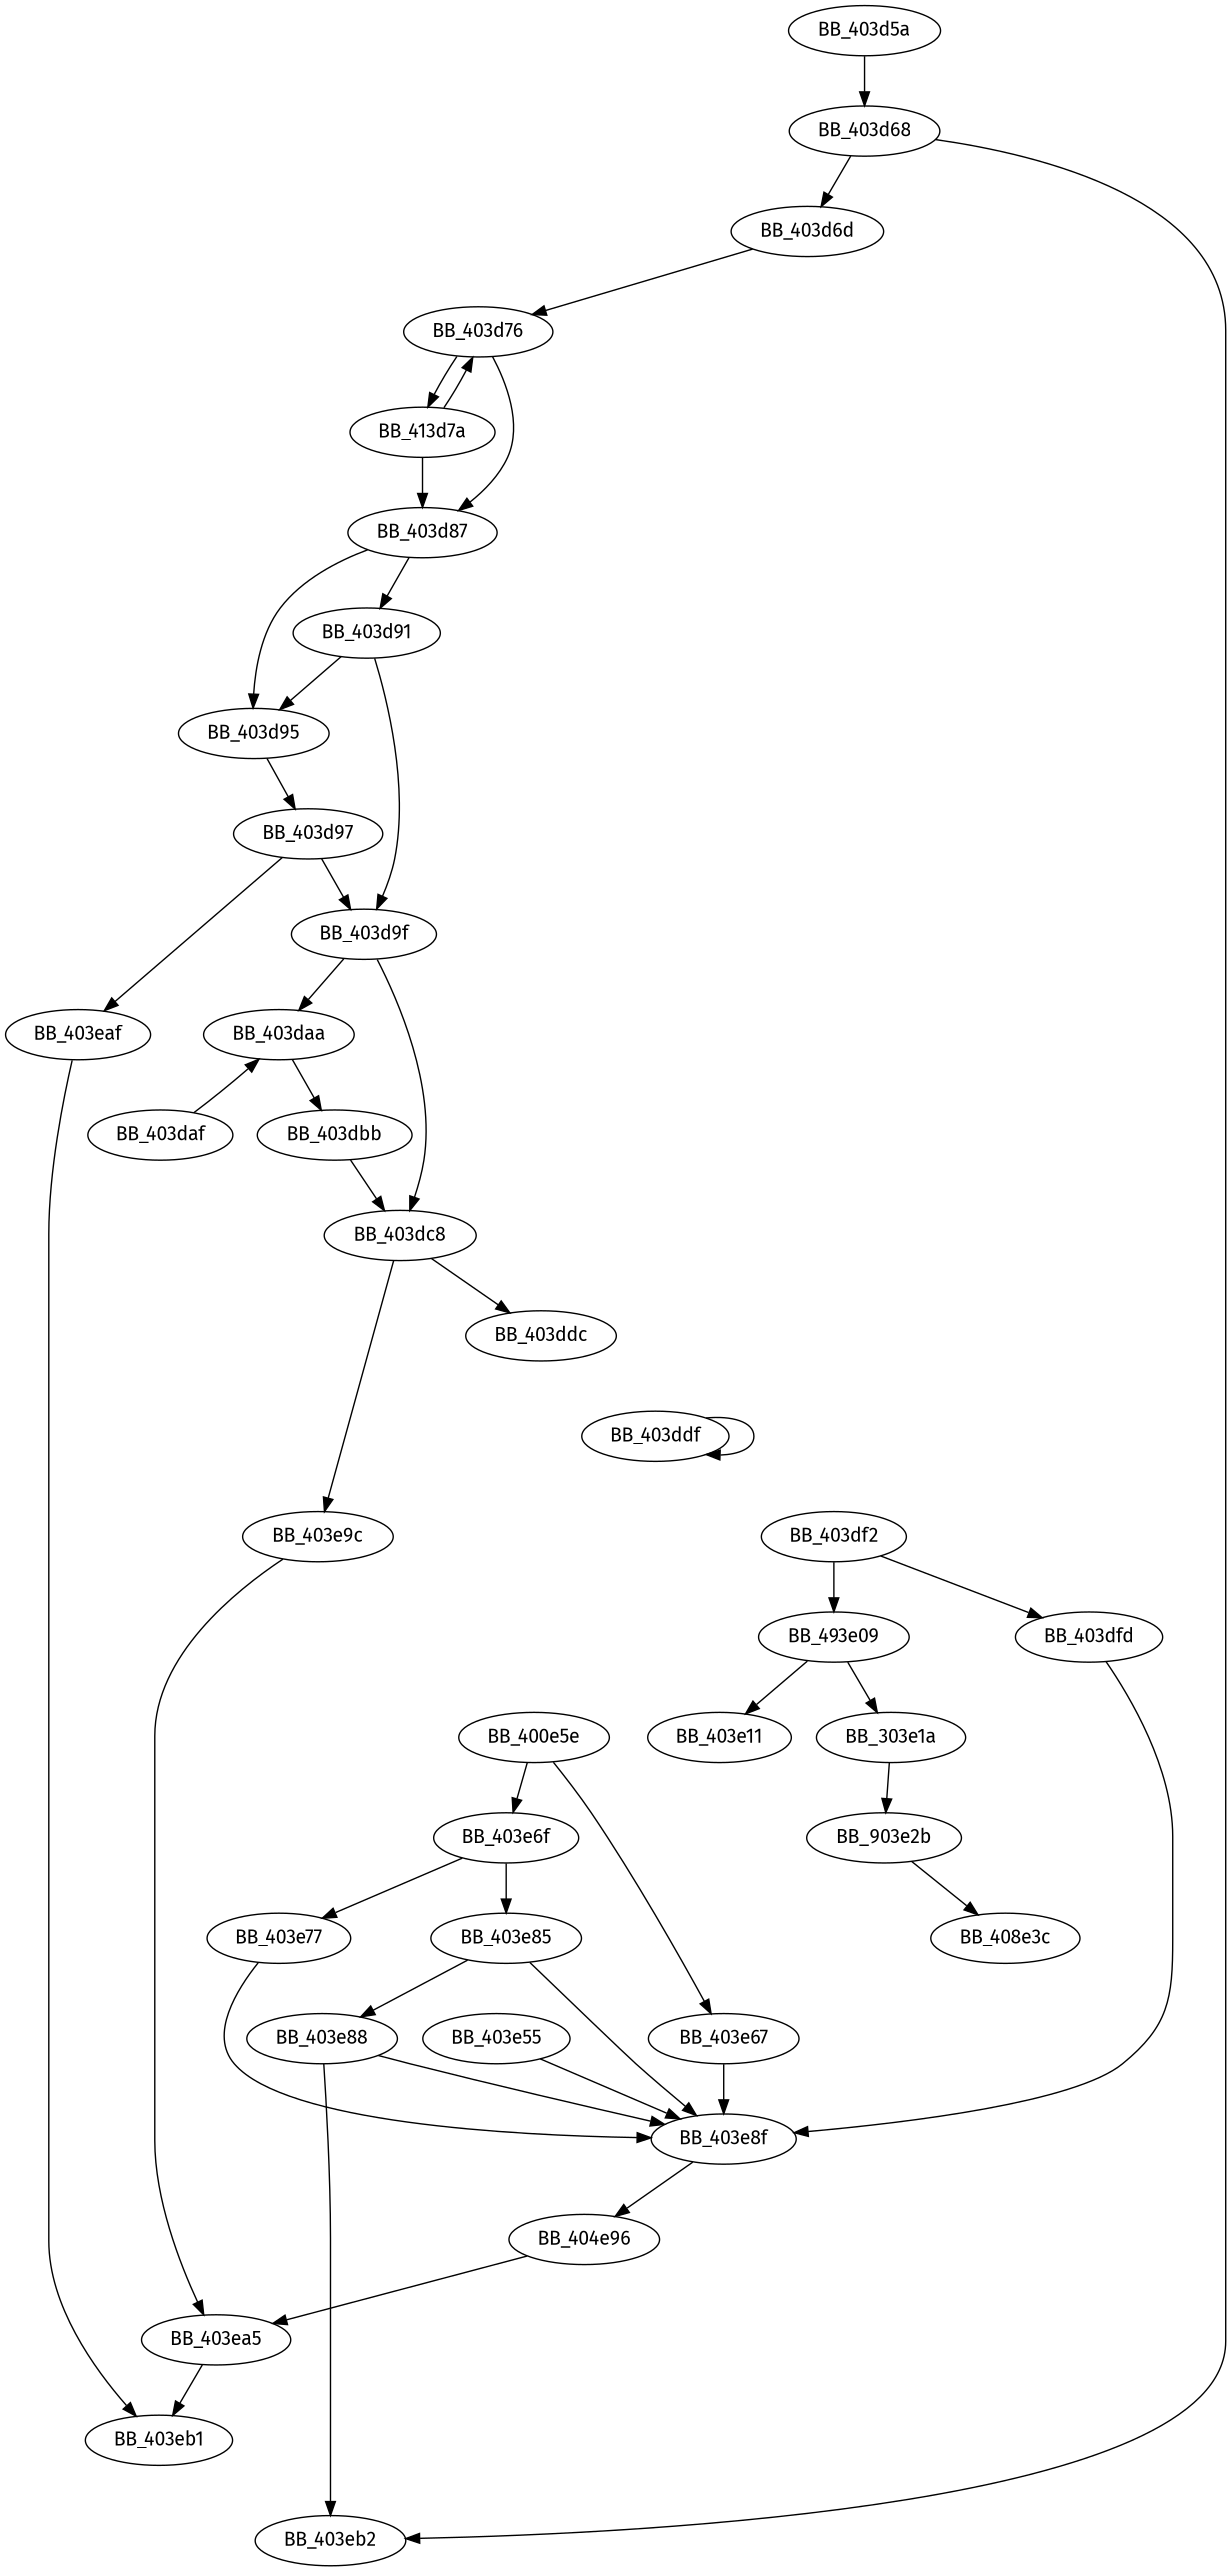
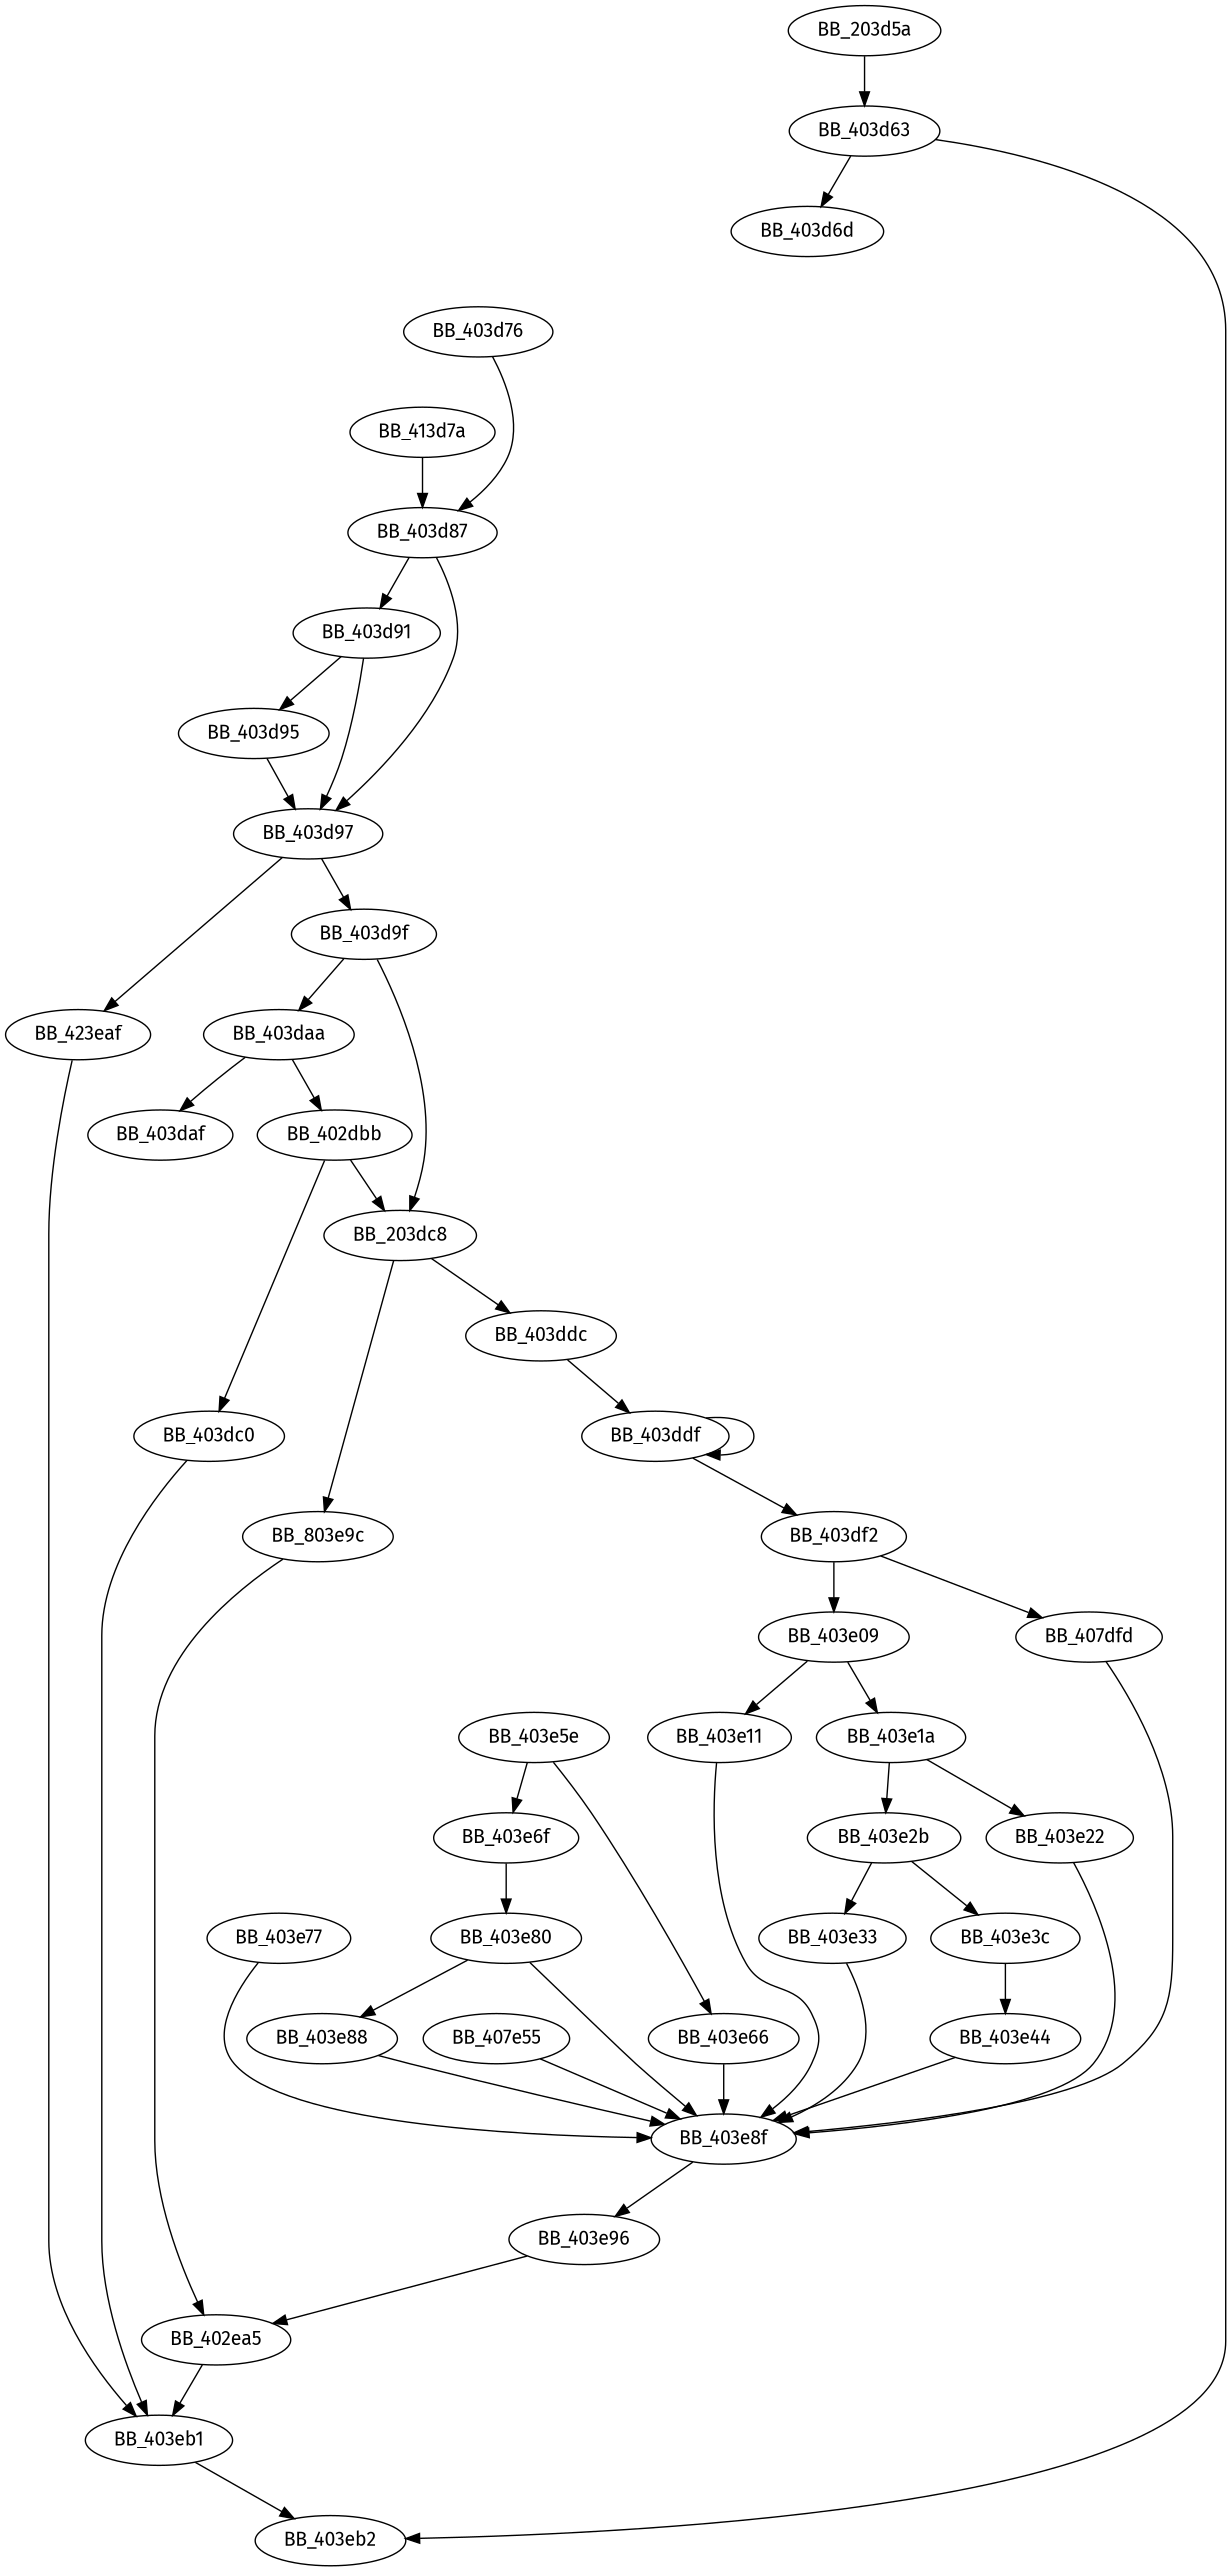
  digraph {
    fontname="Fira Sans"
    node [fontname="Fira Sans"]
    edge [fontname="Fira Sans"]
-   BB_403d5a
-   BB_403d63 [label=BB_403d68]
+   BB_403d5a [label=BB_203d5a]
+   BB_403d63
    BB_403d6d
    BB_403eb2
    BB_403d76
    n6 [label=BB_413d7a]
    BB_403d87
    BB_403d91
    BB_403d95
    BB_403d97
    BB_403d9f
-   BB_403eaf
+   BB_403eaf [label=BB_423eaf]
    BB_403daa
-   BB_403dc8
+   BB_403dc8 [label=BB_203dc8]
    BB_403eb1
    BB_403daf
-   BB_403dbb
+   BB_403dbb [label=BB_402dbb]
+   BB_403dc0
    BB_403ddc
-   BB_403e9c
+   BB_403e9c [label=BB_803e9c]
    BB_403ddf
-   BB_403ea5
+   BB_403ea5 [label=BB_402ea5]
    BB_403df2
-   BB_403dfd
-   BB_403e09 [label=BB_493e09]
+   BB_403dfd [label=BB_407dfd]
+   BB_403e09
    BB_403e8f
    BB_403e11
-   BB_403e1a [label=BB_303e1a]
-   BB_403e96 [label=BB_404e96]
-   BB_403e2b [label=BB_903e2b]
-   BB_403e3c [label=BB_408e3c]
-   BB_403e55
-   BB_403e5e [label=BB_400e5e]
-   BB_403e66 [label=BB_403e67]
+   BB_403e1a
+   BB_403e96
+   BB_403e22
+   BB_403e2b
+   BB_403e33
+   BB_403e3c
+   BB_403e44
+   BB_403e55 [label=BB_407e55]
+   BB_403e5e
+   BB_403e66
    BB_403e6f
    BB_403e77
-   BB_403e80 [label=BB_403e85]
+   BB_403e80
    BB_403e88
    BB_403d5a -> BB_403d63
    BB_403d63 -> BB_403d6d
    BB_403d63 -> BB_403eb2
-   BB_403d6d -> BB_403d76
-   BB_403d76 -> n6
    BB_403d76 -> BB_403d87
-   n6 -> BB_403d76
    n6 -> BB_403d87
    BB_403d87 -> BB_403d91
-   BB_403d87 -> BB_403d95
+   BB_403d87 -> BB_403d97
    BB_403d91 -> BB_403d95
-   BB_403d91 -> BB_403d9f
+   BB_403d91 -> BB_403d97
    BB_403d95 -> BB_403d97
    BB_403d97 -> BB_403d9f
    BB_403d97 -> BB_403eaf
    BB_403d9f -> BB_403daa
    BB_403d9f -> BB_403dc8
    BB_403eaf -> BB_403eb1
-   BB_403daf -> BB_403daa
+   BB_403daa -> BB_403daf
    BB_403daa -> BB_403dbb
    BB_403dc8 -> BB_403ddc
    BB_403dc8 -> BB_403e9c
-   BB_403e88 -> BB_403eb2
+   BB_403eb1 -> BB_403eb2
    BB_403dbb -> BB_403dc8
+   BB_403dbb -> BB_403dc0
+   BB_403dc0 -> BB_403eb1
+   BB_403ddc -> BB_403ddf
    BB_403e9c -> BB_403ea5
    BB_403ddf -> BB_403ddf
+   BB_403ddf -> BB_403df2
    BB_403ea5 -> BB_403eb1
    BB_403df2 -> BB_403dfd
    BB_403df2 -> BB_403e09
    BB_403dfd -> BB_403e8f
    BB_403e09 -> BB_403e11
    BB_403e09 -> BB_403e1a
    BB_403e8f -> BB_403e96
+   BB_403e11 -> BB_403e8f
+   BB_403e1a -> BB_403e22
    BB_403e1a -> BB_403e2b
    BB_403e96 -> BB_403ea5
+   BB_403e22 -> BB_403e8f
+   BB_403e2b -> BB_403e33
    BB_403e2b -> BB_403e3c
+   BB_403e33 -> BB_403e8f
+   BB_403e3c -> BB_403e44
+   BB_403e44 -> BB_403e8f
    BB_403e55 -> BB_403e8f
    BB_403e5e -> BB_403e66
    BB_403e5e -> BB_403e6f
    BB_403e66 -> BB_403e8f
-   BB_403e6f -> BB_403e77
    BB_403e6f -> BB_403e80
    BB_403e77 -> BB_403e8f
    BB_403e80 -> BB_403e8f
    BB_403e80 -> BB_403e88
    BB_403e88 -> BB_403e8f
  }
